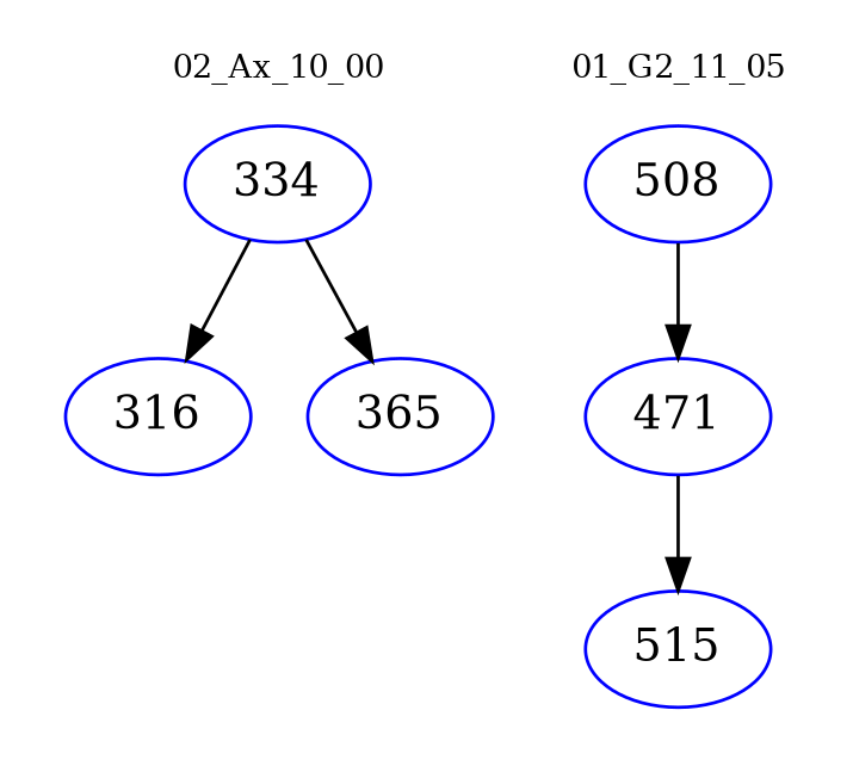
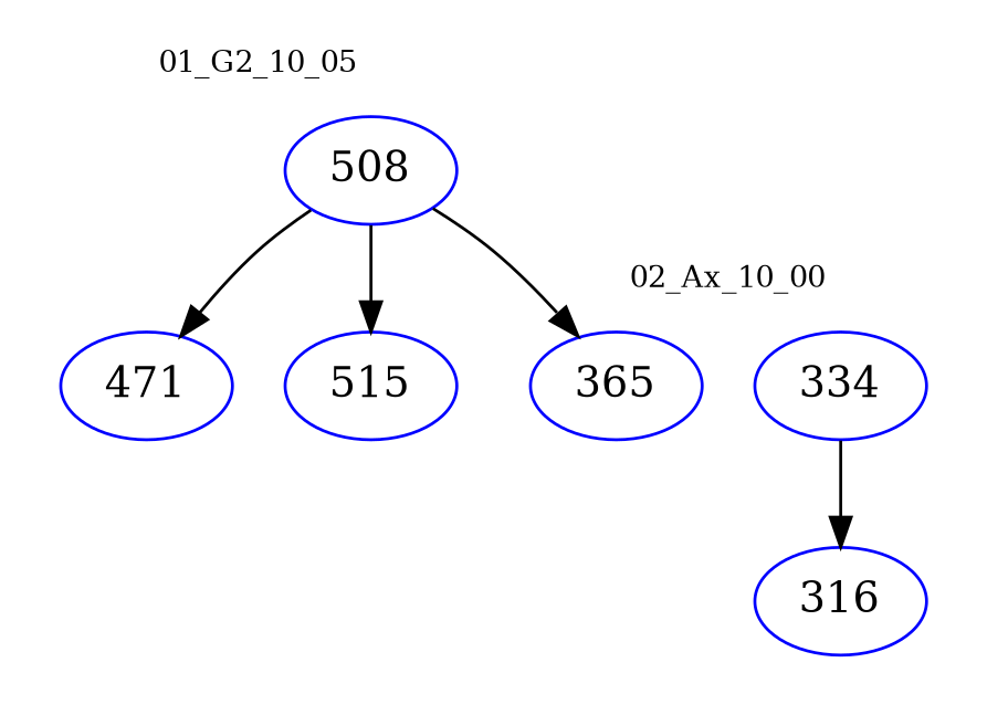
  digraph {
    node [color=blue]
    edge [color=black]
    n1 [label=334]
    n2 [label=316]
    n3 [label=365]
    n4 [label=508]
    n5 [label=471]
    n6 [label=515]
    subgraph cluster_1 {
      color=white
      fontsize=10
      label="02_Ax_10_00"
      n1
      n2
      n3
    }
    subgraph cluster_2 {
      color=white
      fontsize=10
-     label="01_G2_11_05"
+     label="01_G2_10_05"
      n4
      n5
      n6
    }
    n1 -> n2
-   n1 -> n3
+   n4 -> n3
    n4 -> n5
-   n5 -> n6
+   n4 -> n6
  }
